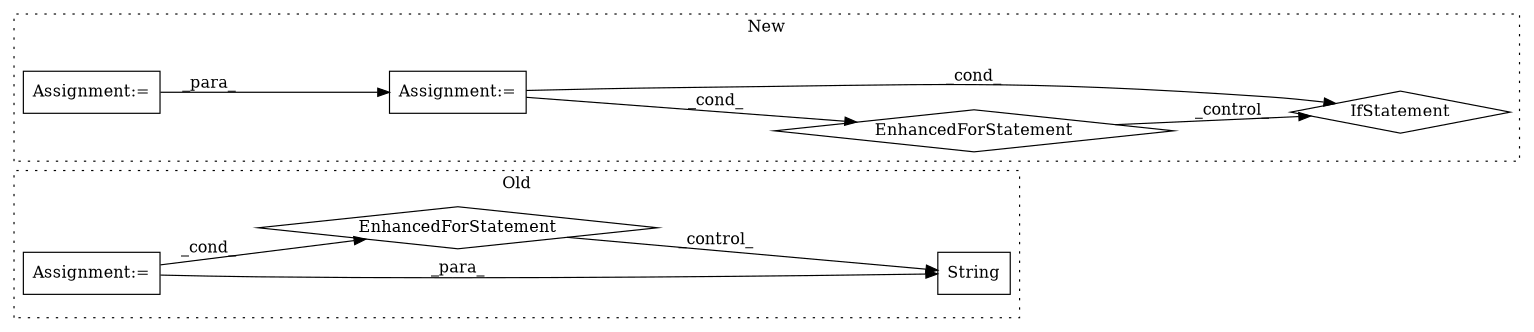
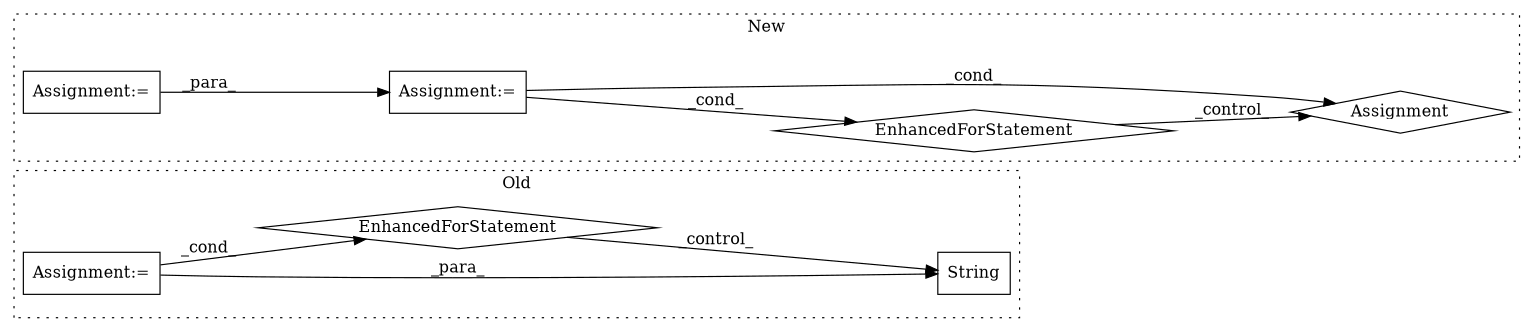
  digraph {
    rankdir=LR
    node [a=7 l="53,2" s="701,775" shape=box]
    n1 [a=32 l="7,1" label=String s="817,841"]
    n2 [a=70 label=EnhancedForStatement shape=diamond]
    n3 [label="Assignment:="]
    n4 [a=70 label=EnhancedForStatement s="835,905" shape=diamond]
    n5 [l=14 label="Assignment:=" s=552]
    n6 [l=20 label="Assignment:=" s=645]
-   n7 [a=25 l="10,2" label=IfStatement s="915,937" shape=diamond]
+   n7 [a=25 l="10,2" label=Assignment s="915,937" shape=diamond]
    subgraph cluster_1 {
      label=Old
      style=dotted
      n1
      n2
      n3
    }
    subgraph cluster_2 {
      label=New
      style=dotted
      n4
      n5
      n6
      n7
    }
    n2 -> n1 [label=_control_]
    n3 -> n1 [label=_para_]
    n3 -> n2 [label=_cond_]
    n4 -> n7 [label=_control_]
    n5 -> n4 [label=_cond_]
    n5 -> n7 [label=_cond_]
    n6 -> n5 [label=_para_]
  }
